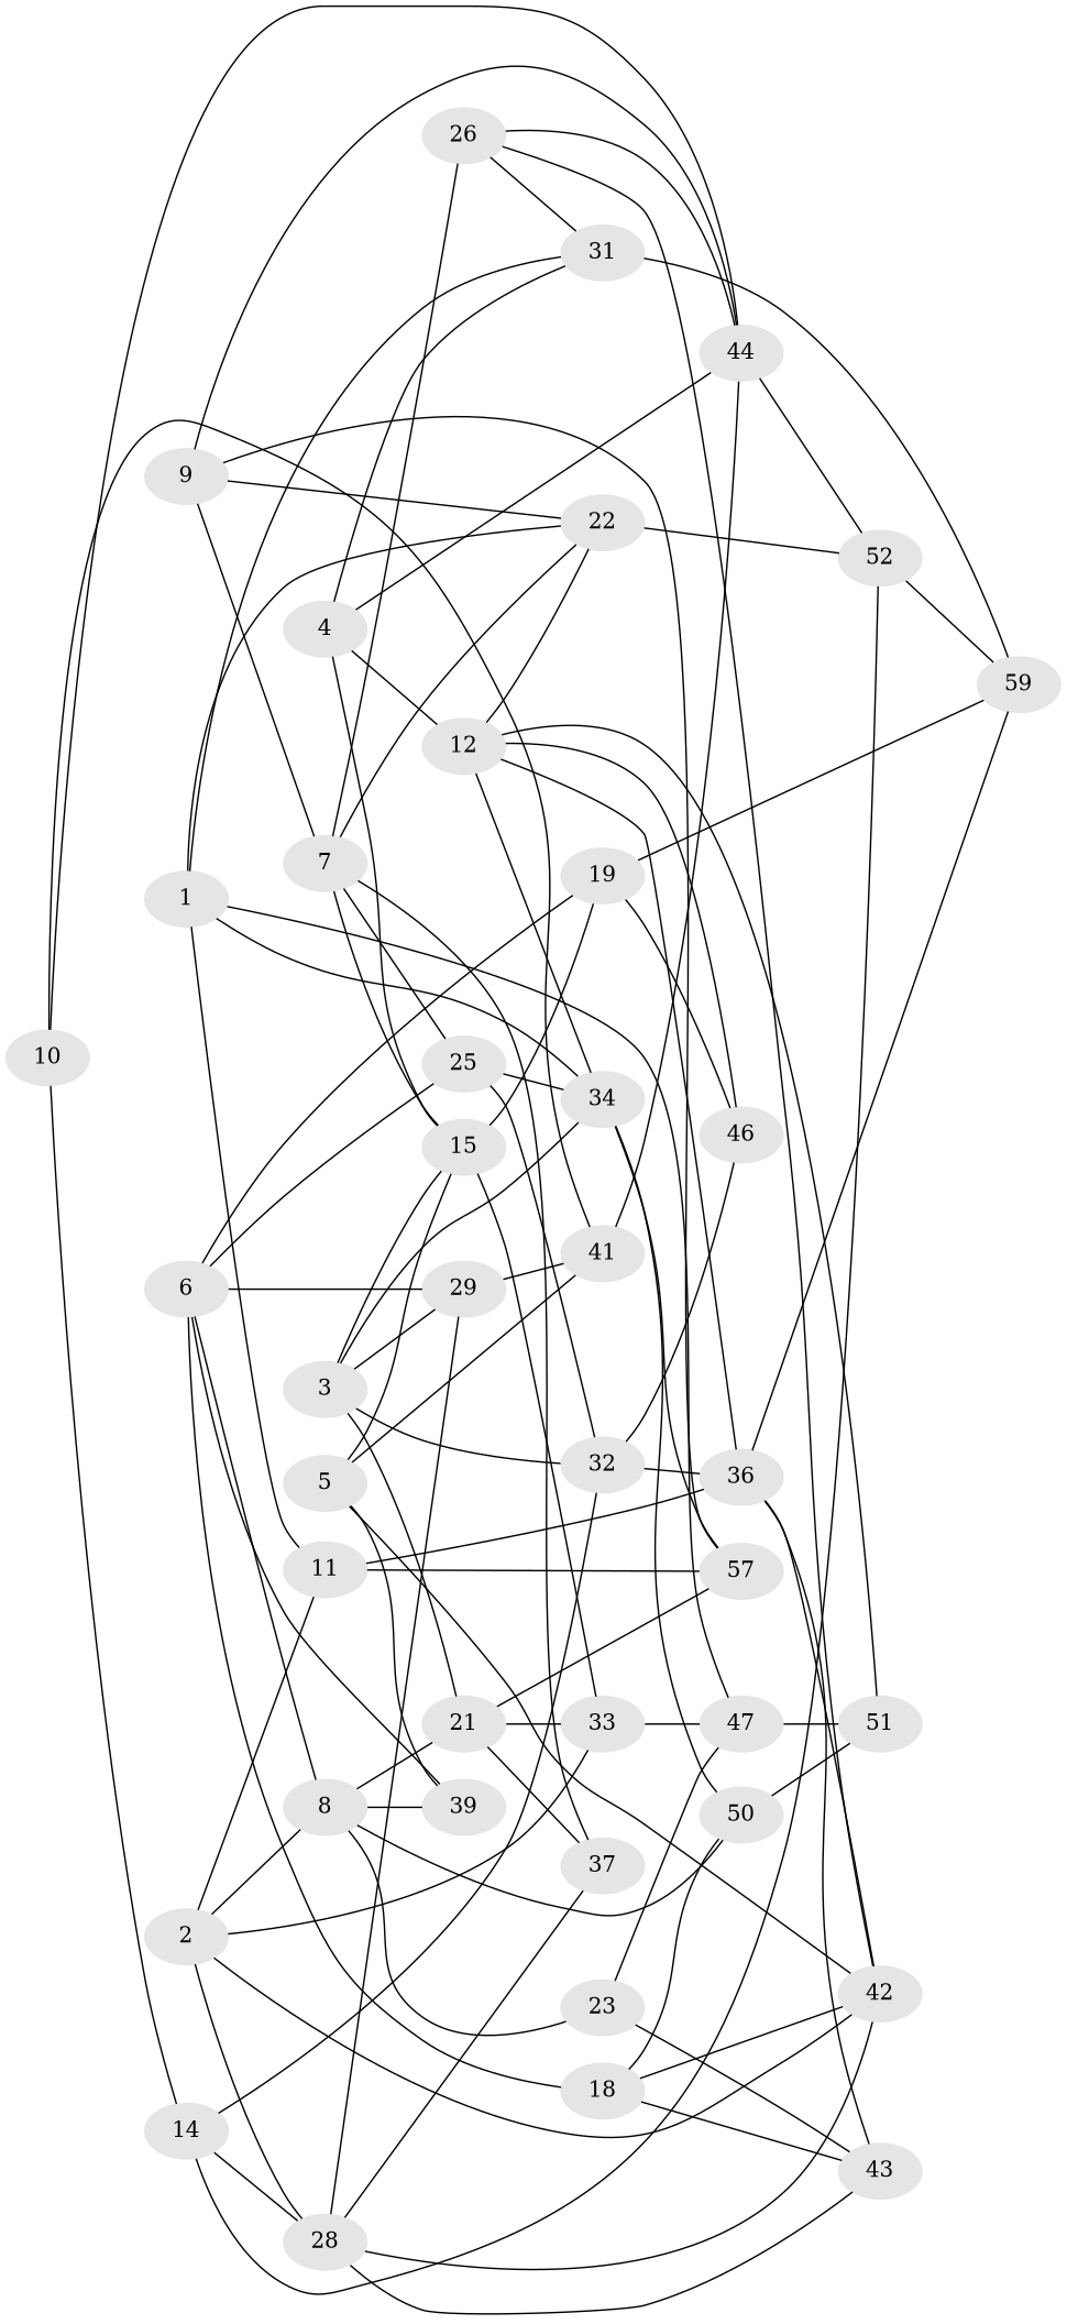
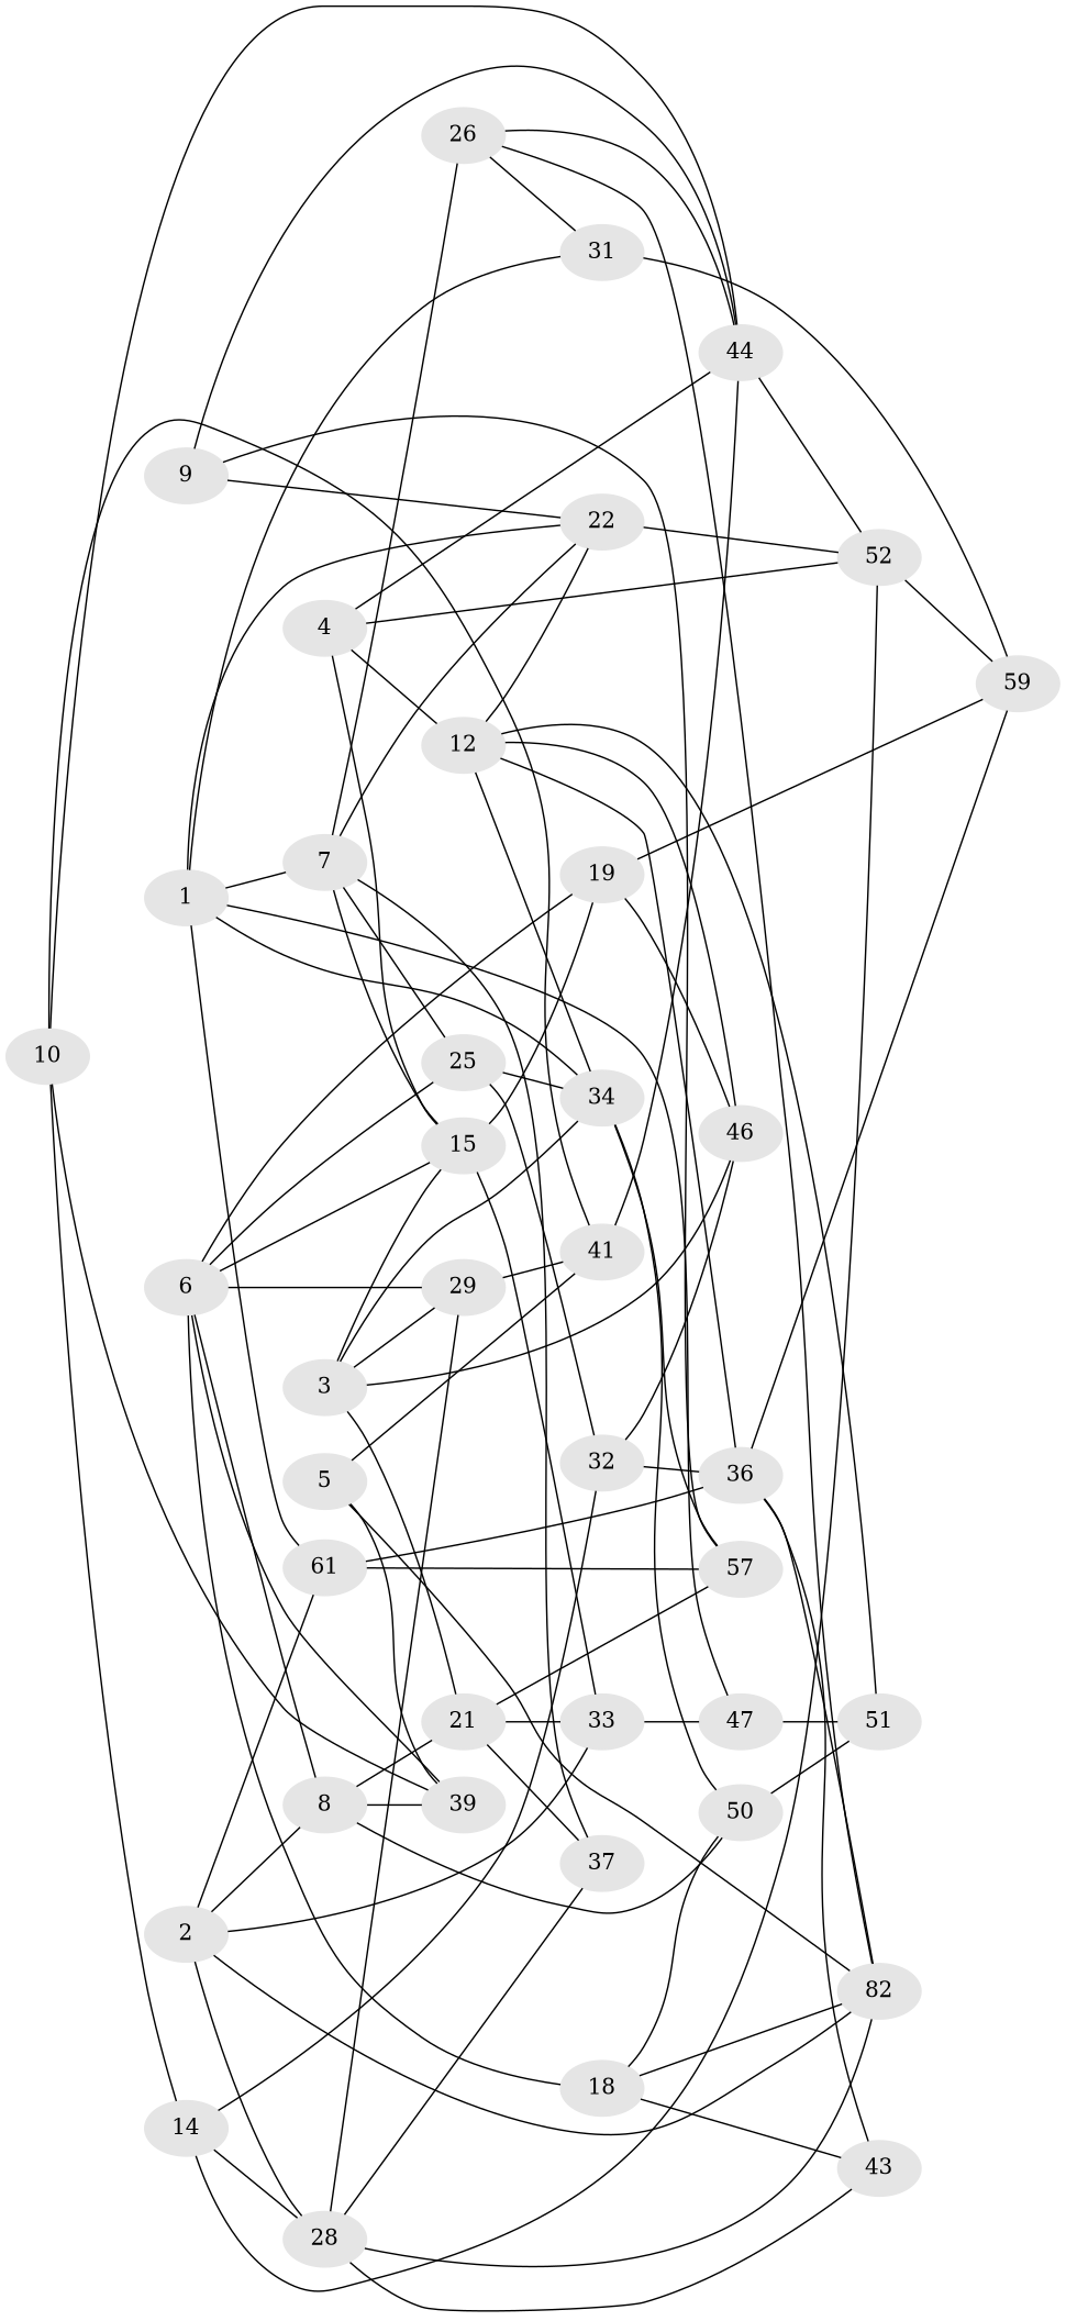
  graph {
    rankdir=LR
    node [color=gray90 style=filled]
    1 [super="+30"]
    7 [super="+53"]
-   11
+   11 [label=61]
    22 [super="+49"]
    31
    34 [super="+48"]
    47 [super="+60"]
    15 [super="+20"]
    25
    26
    37
    57
    36 [super="+58"]
    52 [super="+54"]
    59
    50
    51
    2 [super="+24"]
    8 [super="+45"]
    28 [super="+35"]
    33 [super="+40"]
-   42 [super="+55"]
+   42 [super="+55" label=82]
    21 [super="+38"]
    39
-   23
    29
    43
    3 [super="+13"]
    46
    9
    44 [super="+56"]
    19
    41
    12 [super="+17"]
    4
    5
    6 [super="+16"]
    18
    32
    10
    14
-   9 -- 7
+   1 -- 7
    1 -- 11
    1 -- 22
    1 -- 31
    1 -- 34
    1 -- 47
    7 -- 22
    7 -- 15
    7 -- 25
    7 -- 26
    7 -- 37
    11 -- 57
    11 -- 36
    22 -- 52 [weight=2]
    31 -- 59
    34 -- 57
    34 -- 50
    47 -- 51 [weight=2]
    15 -- 33
    15 -- 19
    25 -- 34
    25 -- 32
    26 -- 31
    26 -- 42
    26 -- 44
    36 -- 59
    36 -- 42
    36 -- 43
    52 -- 59
    50 -- 51
    2 -- 11
    2 -- 8
    2 -- 28
    2 -- 33
    2 -- 42
    8 -- 50
    8 -- 21
    8 -- 39
-   8 -- 23
    28 -- 37
    28 -- 42
    28 -- 29
    28 -- 43
    33 -- 47
    21 -- 37 [weight=2]
    21 -- 57
    21 -- 33
-   23 -- 47
-   23 -- 43
    29 -- 41
    3 -- 34
    3 -- 15
    3 -- 21
    3 -- 29
-   3 -- 32
+   3 -- 46
    9 -- 22
    9 -- 57
    9 -- 44
    44 -- 52
    19 -- 59
    19 -- 46
    41 -- 44
    12 -- 22
    12 -- 34
    12 -- 36
    12 -- 51
    12 -- 46
    4 -- 15
-   4 -- 31
+   4 -- 52
    4 -- 44
    4 -- 12
-   5 -- 15
+   6 -- 15
    5 -- 42
    5 -- 39
    5 -- 41
    6 -- 25
    6 -- 8
    6 -- 39
    6 -- 29
    6 -- 19
    6 -- 18
    18 -- 50
    18 -- 42
    18 -- 43
    32 -- 36
    32 -- 46
+   10 -- 39
    10 -- 44
    10 -- 41
    10 -- 14
    14 -- 52
    14 -- 28
    14 -- 32
  }
